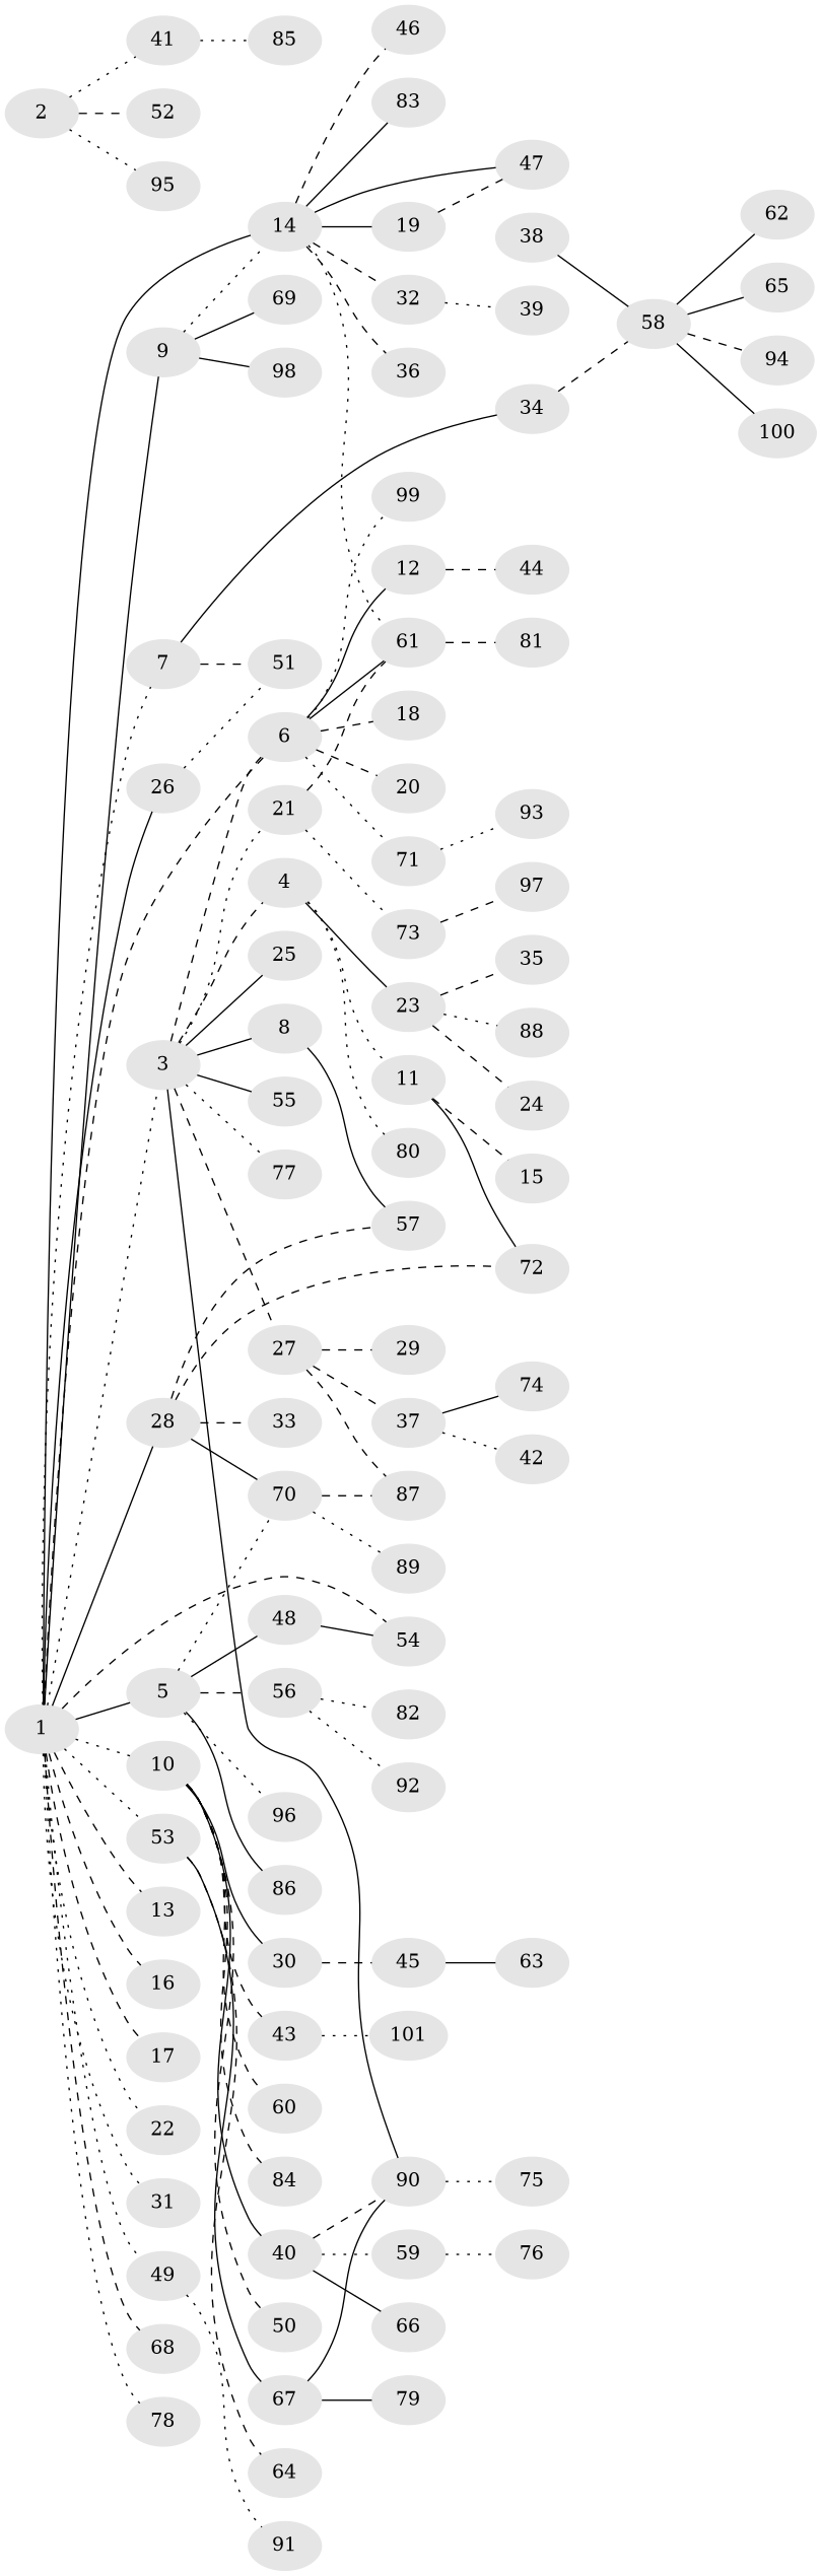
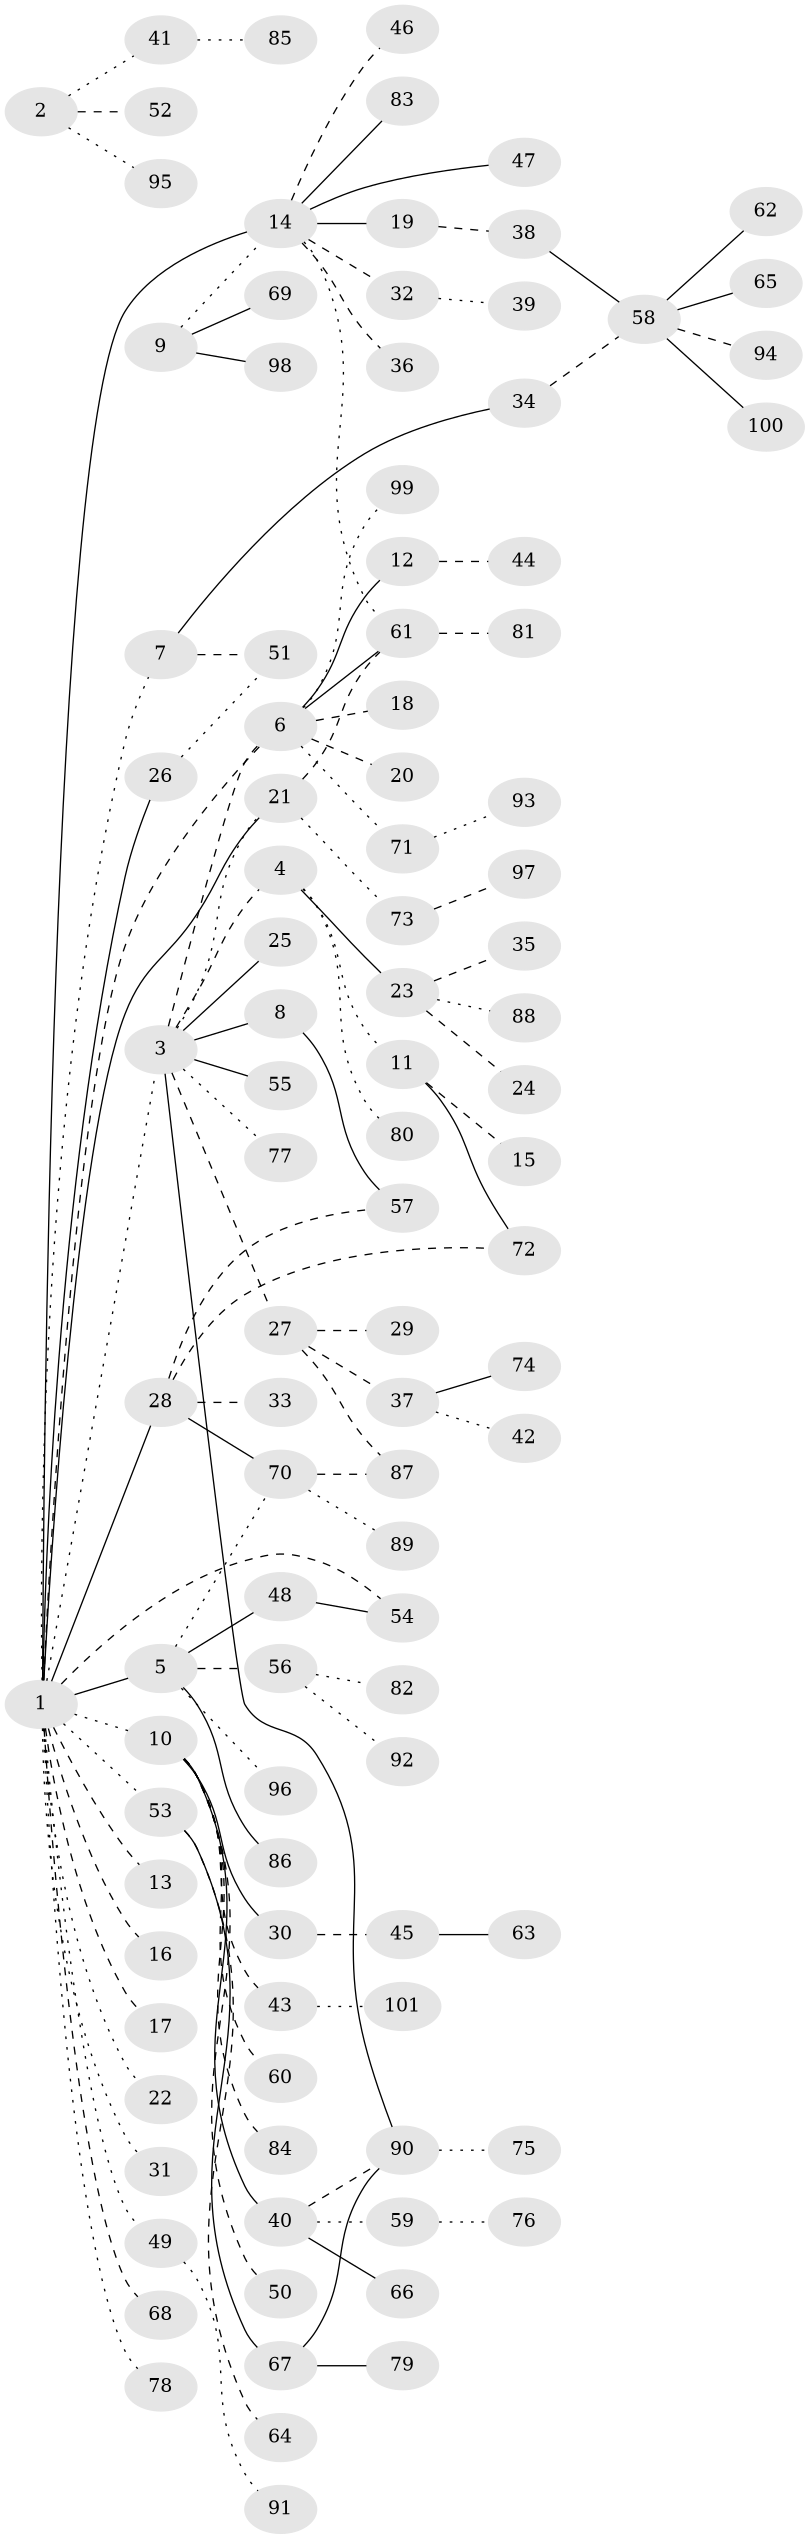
  graph {
    rankdir=LR
    node [color=gray90 style=filled]
    edge [style=dashed]
    1
    3
    5
    6
    7
    9
    10
    13
    14
    16
    17
    22
    26
    28
    31
    49
    53
    54
    68
    78
    2
    41
    52
    95
    4
    8
    21
    25
    27
    55
    77
    90
    48
    56
    70
    86
    96
    12
    18
    20
    61
    71
    99
    34
    51
    69
    98
    30
    40
    43
    50
    60
    84
    19
    32
    36
    46
    47
    83
    57
    72
    33
    91
    64
    67
    85
    11
    23
    80
    73
    29
    37
    87
    75
    15
    24
    35
    88
    82
    92
    89
    44
    81
    93
    58
    45
    59
    66
    101
    38
    39
    97
    42
    74
    63
    62
    65
    94
    100
    76
    79
    1 -- 3 [style=dotted]
    1 -- 5 [style=solid]
    1 -- 6
    1 -- 7 [style=dotted]
-   1 -- 9 [style=solid]
+   1 -- 21 [style=solid]
    1 -- 10 [style=dotted]
    1 -- 13
    1 -- 14 [style=solid]
    1 -- 16
    1 -- 17
    1 -- 22 [style=dotted]
    1 -- 26 [style=solid]
    1 -- 28 [style=solid]
    1 -- 31 [style=dotted]
    1 -- 49 [style=dotted]
    1 -- 53 [style=dotted]
    1 -- 54
    1 -- 68
    1 -- 78 [style=dotted]
    3 -- 6
    3 -- 4
    3 -- 8 [style=solid]
    3 -- 21 [style=dotted]
    3 -- 25 [style=solid]
    3 -- 27
    3 -- 55 [style=solid]
    3 -- 77 [style=dotted]
    3 -- 90 [style=solid]
    5 -- 48 [style=solid]
    5 -- 56
    5 -- 70 [style=dotted]
    5 -- 86 [style=solid]
    5 -- 96 [style=dotted]
    6 -- 12 [style=solid]
    6 -- 18
    6 -- 20
    6 -- 61 [style=solid]
    6 -- 71 [style=dotted]
    6 -- 99 [style=dotted]
    7 -- 34 [style=solid]
    7 -- 51
    9 -- 14 [style=dotted]
    9 -- 69 [style=solid]
    9 -- 98 [style=solid]
    10 -- 30 [style=solid]
    10 -- 40 [style=solid]
    10 -- 43
    10 -- 50
    10 -- 60
    10 -- 84
    14 -- 61 [style=dotted]
    14 -- 19 [style=solid]
    14 -- 32
    14 -- 36
    14 -- 46
    14 -- 47 [style=solid]
    14 -- 83 [style=solid]
    26 -- 51 [style=dotted]
    28 -- 70 [style=solid]
    28 -- 57
    28 -- 72
    28 -- 33
    49 -- 91 [style=dotted]
    53 -- 64
    53 -- 67 [style=solid]
    2 -- 41 [style=dotted]
    2 -- 52
    2 -- 95 [style=dotted]
    41 -- 85 [style=dotted]
    4 -- 11 [style=dotted]
    4 -- 23 [style=solid]
    4 -- 80 [style=dotted]
    8 -- 57 [style=solid]
    21 -- 61
    21 -- 73 [style=dotted]
    27 -- 29
    27 -- 37
    27 -- 87
    90 -- 75 [style=dotted]
    48 -- 54 [style=solid]
    56 -- 82 [style=dotted]
    56 -- 92 [style=dotted]
    70 -- 87
    70 -- 89 [style=dotted]
    12 -- 44
    61 -- 81
    71 -- 93 [style=dotted]
    34 -- 58
    30 -- 45
    40 -- 90
    40 -- 59 [style=dotted]
    40 -- 66 [style=solid]
    43 -- 101 [style=dotted]
-   19 -- 47
+   19 -- 38
    32 -- 39 [style=dotted]
    67 -- 90 [style=solid]
    67 -- 79 [style=solid]
    11 -- 72 [style=solid]
    11 -- 15
    23 -- 24
    23 -- 35
    23 -- 88 [style=dotted]
    73 -- 97
    37 -- 42 [style=dotted]
    37 -- 74 [style=solid]
    58 -- 62 [style=solid]
    58 -- 65 [style=solid]
    58 -- 94
    58 -- 100 [style=solid]
    45 -- 63 [style=solid]
    59 -- 76 [style=dotted]
    38 -- 58 [style=solid]
  }
